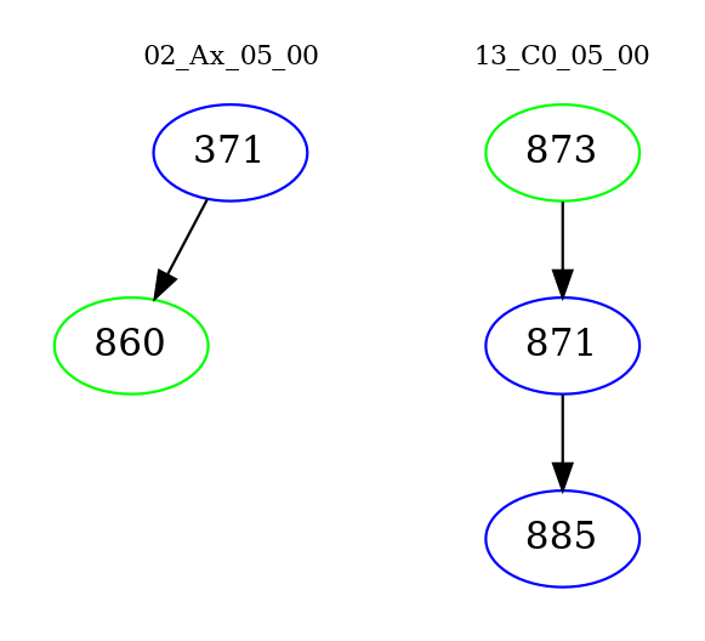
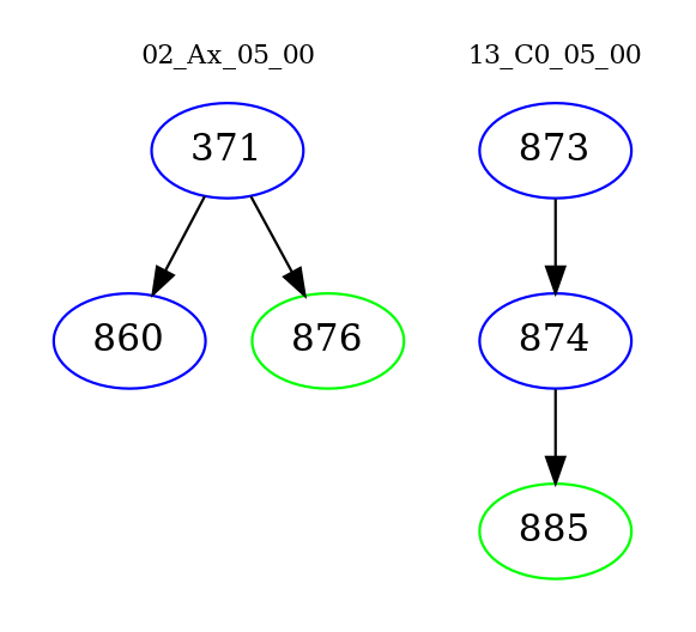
  digraph {
    node [color=blue]
    edge [color=black]
    n1 [label=371]
-   n2 [color=green label=860]
-   n4 [label=871]
-   n5 [color=green label=873]
-   n6 [label=885]
+   n2 [label=860]
+   n3 [color=green label=876]
+   n4 [label=874]
+   n5 [label=873]
+   n6 [color=green label=885]
    subgraph cluster_1 {
      color=white
      fontsize=10
      label="02_Ax_05_00"
      n1
      n2
+     n3
    }
    subgraph cluster_2 {
      color=white
      fontsize=10
      label="13_C0_05_00"
      n4
      n5
      n6
    }
    n1 -> n2
+   n1 -> n3
    n4 -> n6
    n5 -> n4
  }
